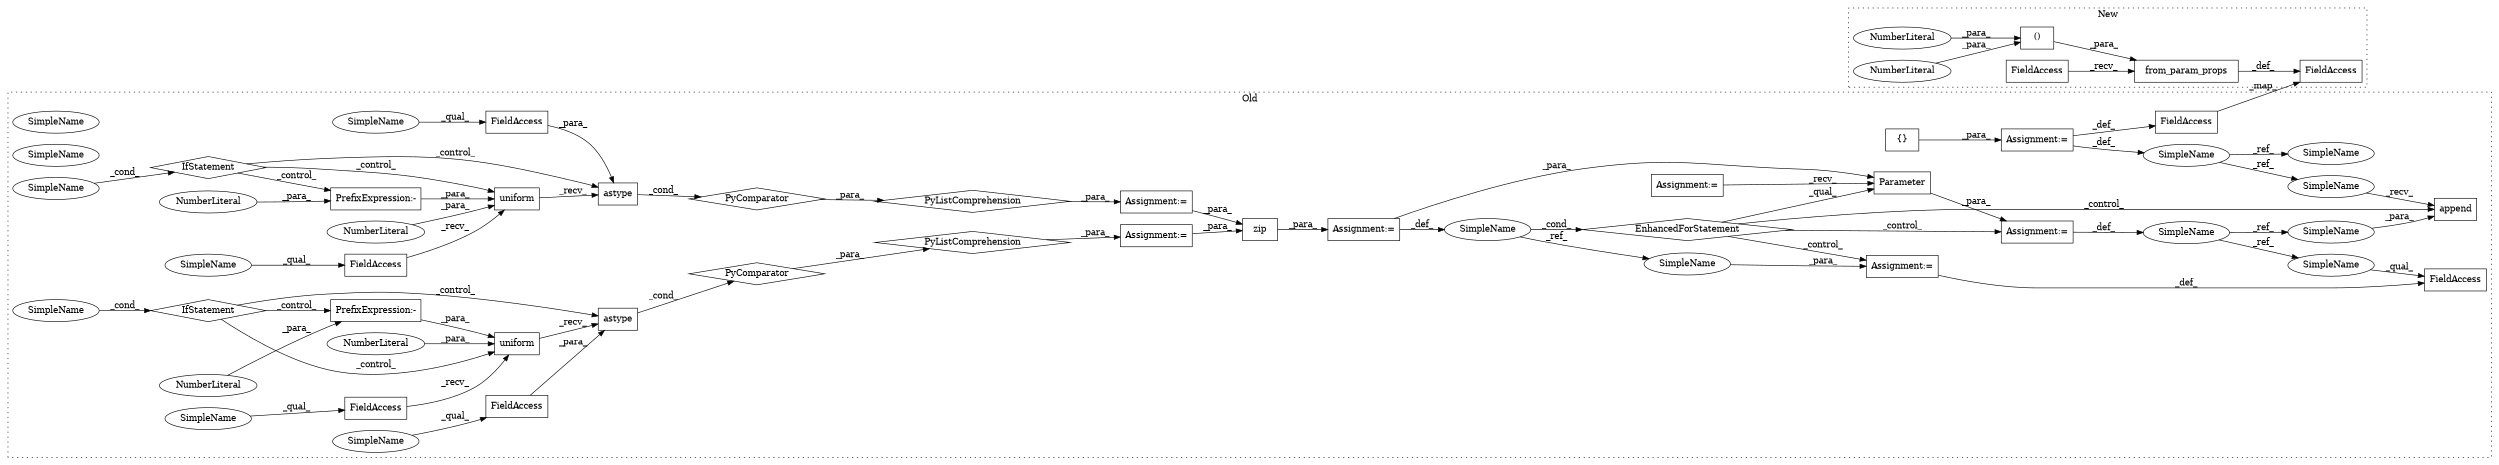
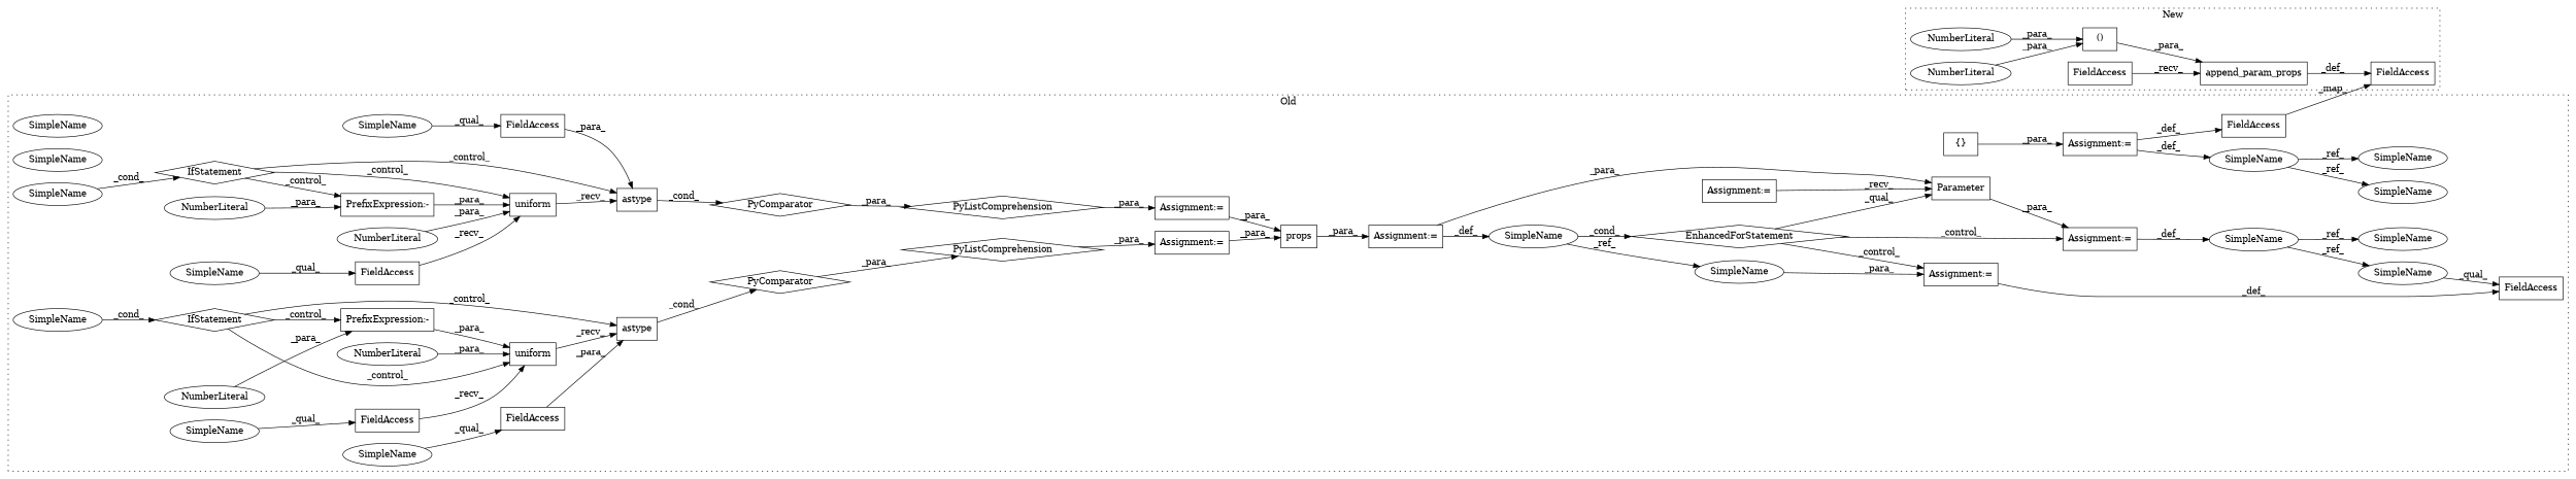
  digraph {
    rankdir=LR
    node [a=42 l=1 s=1386 shape=box]
    n1 [a=32 l="7,1" label=astype s="1435,1455"]
-   n2 [a=32 l="4,1" label=zip s="1668,1682"]
+   n2 [a=32 l="4,1" label=props s="1668,1682"]
    n3 [a=32 l="8,2" label=uniform s="1399,1432"]
    n4 [a=34 label=NumberLiteral s=1410 shape=ellipse]
    n5 [a=70 l="69,2" label=EnhancedForStatement s="1584,1683" shape=diamond]
    n6 [l=5 label=SimpleName s=1547 shape=ellipse]
    n7 [a=109 l=174 label=PyListComprehension shape=diamond]
    n8 [a=38 label="PrefixExpression:-" s=1216]
    n9 [a=34 label=NumberLiteral s=1217 shape=ellipse]
    n10 [l=5 label=SimpleName s=1356 shape=ellipse]
    n11 [a=32 l="8,2" label=uniform s="1208,1241"]
    n12 [a=34 label=NumberLiteral s=1219 shape=ellipse]
    n13 [a=38 label="PrefixExpression:-" s=1407]
    n14 [a=34 label=NumberLiteral s=1408 shape=ellipse]
    n15 [a=109 l=174 label=PyListComprehension s=1195 shape=diamond]
    n16 [a=113 l=38 label=PyComparator s=1323 shape=diamond]
    n17 [l=4 label=SimpleName s=1661 shape=ellipse]
-   n18 [a=32 l="7,1" label=append s="1759,1771"]
    n19 [a=4 l=2 label="{}" s=1576]
    n20 [a=113 l=38 label=PyComparator s=1514 shape=diamond]
    n21 [l=5 label=SimpleName s=1693 shape=ellipse]
    n22 [a=22 l=10 label=FieldAccess s=1729]
    n23 [a=22 l=13 label=FieldAccess s=1442]
    n24 [a=22 l=12 label=FieldAccess]
    n25 [a=22 l=12 label=FieldAccess s=1195]
    n26 [a=22 l=13 label=FieldAccess s=1251]
    n27 [a=32 l="10,1" label=Parameter s="1707,1720"]
    n28 [a=25 l=38 label=IfStatement s=1323 shape=diamond]
    n29 [l=6 label=SimpleName s=1560 shape=ellipse]
    n30 [a=25 l=38 label=IfStatement s=1514 shape=diamond]
    n31 [a=7 l=12 label="Assignment:=" s=1374]
    n32 [a=7 l="69,2" label="Assignment:=" s="1584,1683"]
    n33 [a=7 label="Assignment:=" s=1739]
    n34 [a=7 l=12 label="Assignment:=" s=1183]
    n35 [a=7 label="Assignment:=" s=1566]
    n36 [a=32 l="7,1" label=astype s="1244,1264"]
    n37 [a=7 label="Assignment:=" s=1698]
    n38 [a=7 l=7 label="Assignment:=" s=1103]
    n39 [a=22 l=11 label=FieldAccess s=1784]
    n40 [l=5 label=SimpleName shape=ellipse]
    n41 [l=5 label=SimpleName s=1442 shape=ellipse]
    n42 [l=5 label=SimpleName s=1251 shape=ellipse]
    n43 [l=5 label=SimpleName s=1195 shape=ellipse]
    n44 [l=5 label=SimpleName s=1547 shape=ellipse]
    n45 [l=5 label=SimpleName s=1356 shape=ellipse]
    n46 [l=6 label=SimpleName s=1807 shape=ellipse]
    n47 [l=6 label=SimpleName s=1752 shape=ellipse]
    n48 [l=4 label=SimpleName s=1740 shape=ellipse]
    n49 [l=5 label=SimpleName s=1766 shape=ellipse]
    n50 [l=5 label=SimpleName s=1729 shape=ellipse]
-   n51 [a=32 l="26,2" label=from_param_props s="832,943"]
+   n51 [a=32 l="26,2" label=append_param_props s="832,943"]
    n52 [a=106 l=85 label="()" s=858]
    n53 [a=34 label=NumberLiteral s=859 shape=ellipse]
    n54 [a=34 label=NumberLiteral s=873 shape=ellipse]
    n55 [a=22 l=20 label=FieldAccess s=811]
    n56 [a=22 l=11 label=FieldAccess s=799]
    subgraph cluster_1 {
      label=Old
      style=dotted
      n1
      n2
      n3
      n4
      n5
      n6
      n7
      n8
      n9
      n10
      n11
      n12
      n13
      n14
      n15
      n16
      n17
-     n18
      n19
      n20
      n21
      n22
      n23
      n24
      n25
      n26
      n27
      n28
      n29
      n30
      n31
      n32
      n33
      n34
      n35
      n36
      n37
      n38
      n39
      n40
      n41
      n42
      n43
      n44
      n45
      n46
      n47
      n48
      n49
      n50
    }
    subgraph cluster_2 {
      label=New
      style=dotted
      n51
      n52
      n53
      n54
      n55
      n56
    }
    n1 -> n20 [label=_cond_]
    n2 -> n32 [label=_para_]
    n3 -> n1 [label=_recv_]
    n4 -> n3 [label=_para_]
-   n5 -> n18 [label=_control_]
    n5 -> n27 [label=_qual_]
    n5 -> n33 [label=_control_]
    n5 -> n37 [label=_control_]
    n7 -> n31 [label=_para_]
    n8 -> n11 [label=_para_]
    n9 -> n8 [label=_para_]
    n11 -> n36 [label=_recv_]
    n12 -> n11 [label=_para_]
    n13 -> n3 [label=_para_]
    n14 -> n13 [label=_para_]
    n15 -> n34 [label=_para_]
    n16 -> n15 [label=_para_]
    n17 -> n5 [label=_cond_]
    n17 -> n48 [label=_ref_]
    n19 -> n35 [label=_para_]
    n20 -> n7 [label=_para_]
    n21 -> n49 [label=_ref_]
    n21 -> n50 [label=_ref_]
    n23 -> n1 [label=_para_]
    n24 -> n3 [label=_recv_]
    n25 -> n11 [label=_recv_]
    n26 -> n36 [label=_para_]
    n27 -> n37 [label=_para_]
    n28 -> n8 [label=_control_]
    n28 -> n11 [label=_control_]
    n28 -> n36 [label=_control_]
    n29 -> n46 [label=_ref_]
    n29 -> n47 [label=_ref_]
    n30 -> n1 [label=_control_]
    n30 -> n3 [label=_control_]
    n30 -> n13 [label=_control_]
    n31 -> n2 [label=_para_]
    n32 -> n17 [label=_def_]
    n32 -> n27 [label=_para_]
    n33 -> n22 [label=_def_]
    n34 -> n2 [label=_para_]
    n35 -> n29 [label=_def_]
    n35 -> n39 [label=_def_]
    n36 -> n16 [label=_cond_]
    n37 -> n21 [label=_def_]
    n38 -> n27 [label=_recv_]
    n39 -> n56 [label=_map_]
    n40 -> n24 [label=_qual_]
    n41 -> n23 [label=_qual_]
    n42 -> n26 [label=_qual_]
    n43 -> n25 [label=_qual_]
    n44 -> n30 [label=_cond_]
    n45 -> n28 [label=_cond_]
-   n47 -> n18 [label=_recv_]
    n48 -> n33 [label=_para_]
-   n49 -> n18 [label=_para_]
    n50 -> n22 [label=_qual_]
    n51 -> n56 [label=_def_]
    n52 -> n51 [label=_para_]
    n53 -> n52 [label=_para_]
    n54 -> n52 [label=_para_]
    n55 -> n51 [label=_recv_]
  }
